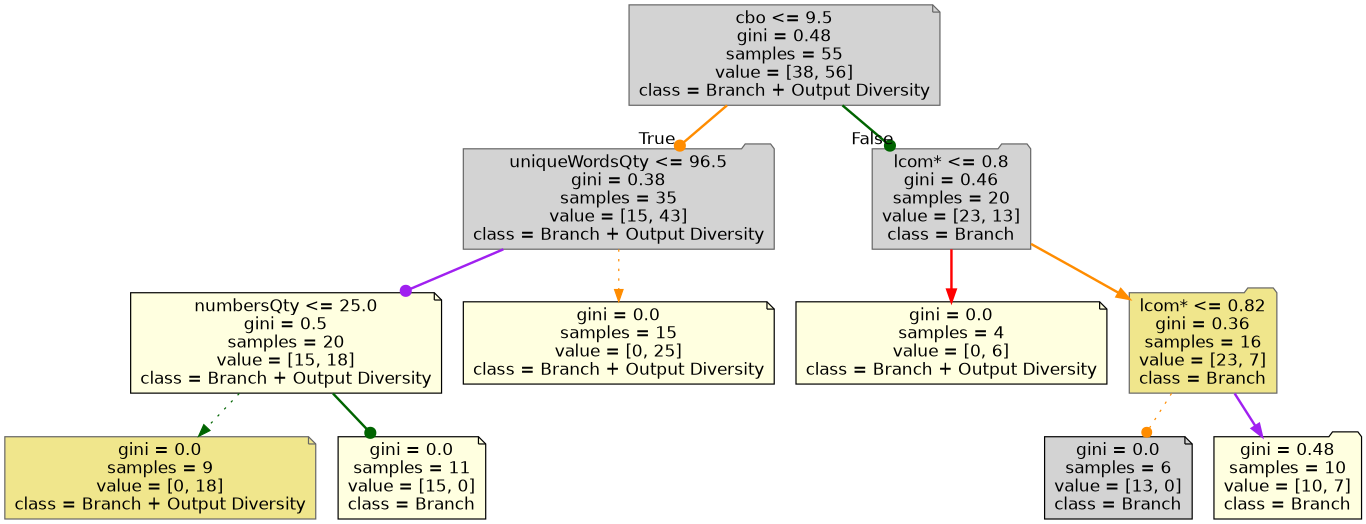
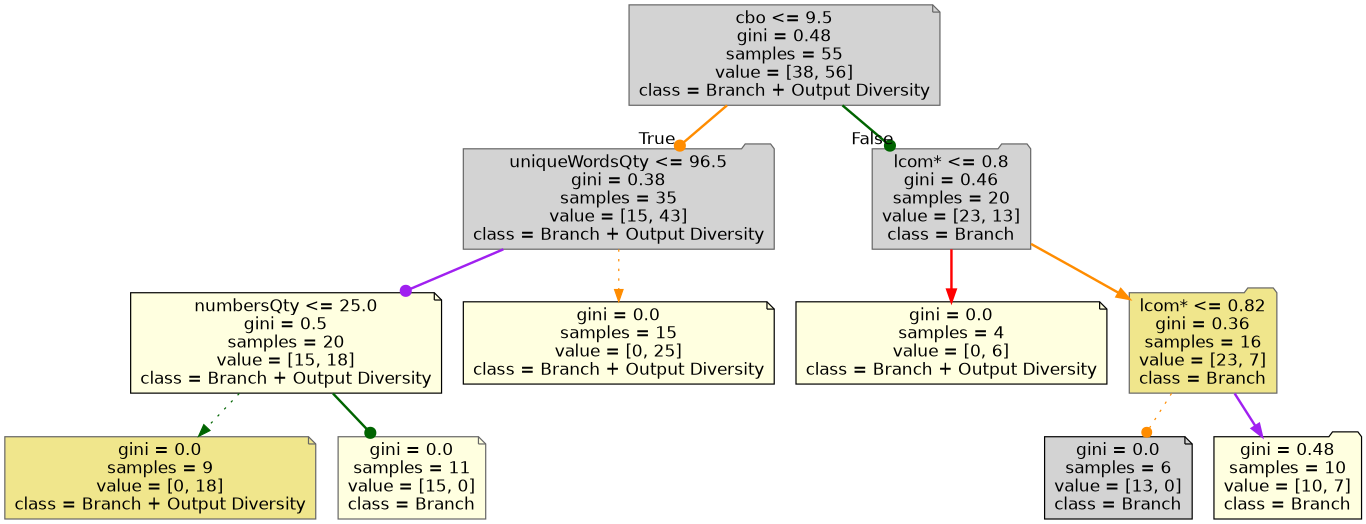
  digraph {
    node [color=gray40 fillcolor=lightyellow fontname=helvetica shape=note style="filled, rounded"]
    edge [fontname=helvetica color=darkorange style=bold arrowhead=dot]
    n1 [fillcolor=lightgrey label="cbo <= 9.5\ngini = 0.48\nsamples = 55\nvalue = [38, 56]\nclass = Branch + Output Diversity"]
    n2 [fillcolor=lightgrey label="uniqueWordsQty <= 96.5\ngini = 0.38\nsamples = 35\nvalue = [15, 43]\nclass = Branch + Output Diversity" shape=folder]
    n3 [fillcolor=lightgrey label="lcom* <= 0.8\ngini = 0.46\nsamples = 20\nvalue = [23, 13]\nclass = Branch" shape=folder]
    n4 [color=black label="numbersQty <= 25.0\ngini = 0.5\nsamples = 20\nvalue = [15, 18]\nclass = Branch + Output Diversity"]
    n5 [color=black label="gini = 0.0\nsamples = 15\nvalue = [0, 25]\nclass = Branch + Output Diversity"]
    n6 [fillcolor=khaki label="gini = 0.0\nsamples = 9\nvalue = [0, 18]\nclass = Branch + Output Diversity"]
-   n7 [color=black label="gini = 0.0\nsamples = 11\nvalue = [15, 0]\nclass = Branch"]
+   n7 [label="gini = 0.0\nsamples = 11\nvalue = [15, 0]\nclass = Branch"]
    n8 [color=black label="gini = 0.0\nsamples = 4\nvalue = [0, 6]\nclass = Branch + Output Diversity"]
    n9 [fillcolor=khaki label="lcom* <= 0.82\ngini = 0.36\nsamples = 16\nvalue = [23, 7]\nclass = Branch" shape=folder]
    n10 [color=black fillcolor=lightgrey label="gini = 0.0\nsamples = 6\nvalue = [13, 0]\nclass = Branch"]
    n11 [color=black label="gini = 0.48\nsamples = 10\nvalue = [10, 7]\nclass = Branch" shape=folder]
    n1 -> n2 [headlabel=True labelangle=45 labeldistance=2.5]
    n1 -> n3 [headlabel=False labelangle=-45 labeldistance=2.5 color=darkgreen]
    n2 -> n4 [color=purple]
    n2 -> n5 [style=dotted arrowhead=normal]
    n3 -> n8 [color=red arrowhead=normal]
    n3 -> n9 [arrowhead=normal]
    n4 -> n6 [color=darkgreen style=dotted arrowhead=normal]
    n4 -> n7 [color=darkgreen]
    n9 -> n10 [style=dotted]
    n9 -> n11 [color=purple arrowhead=normal]
  }
